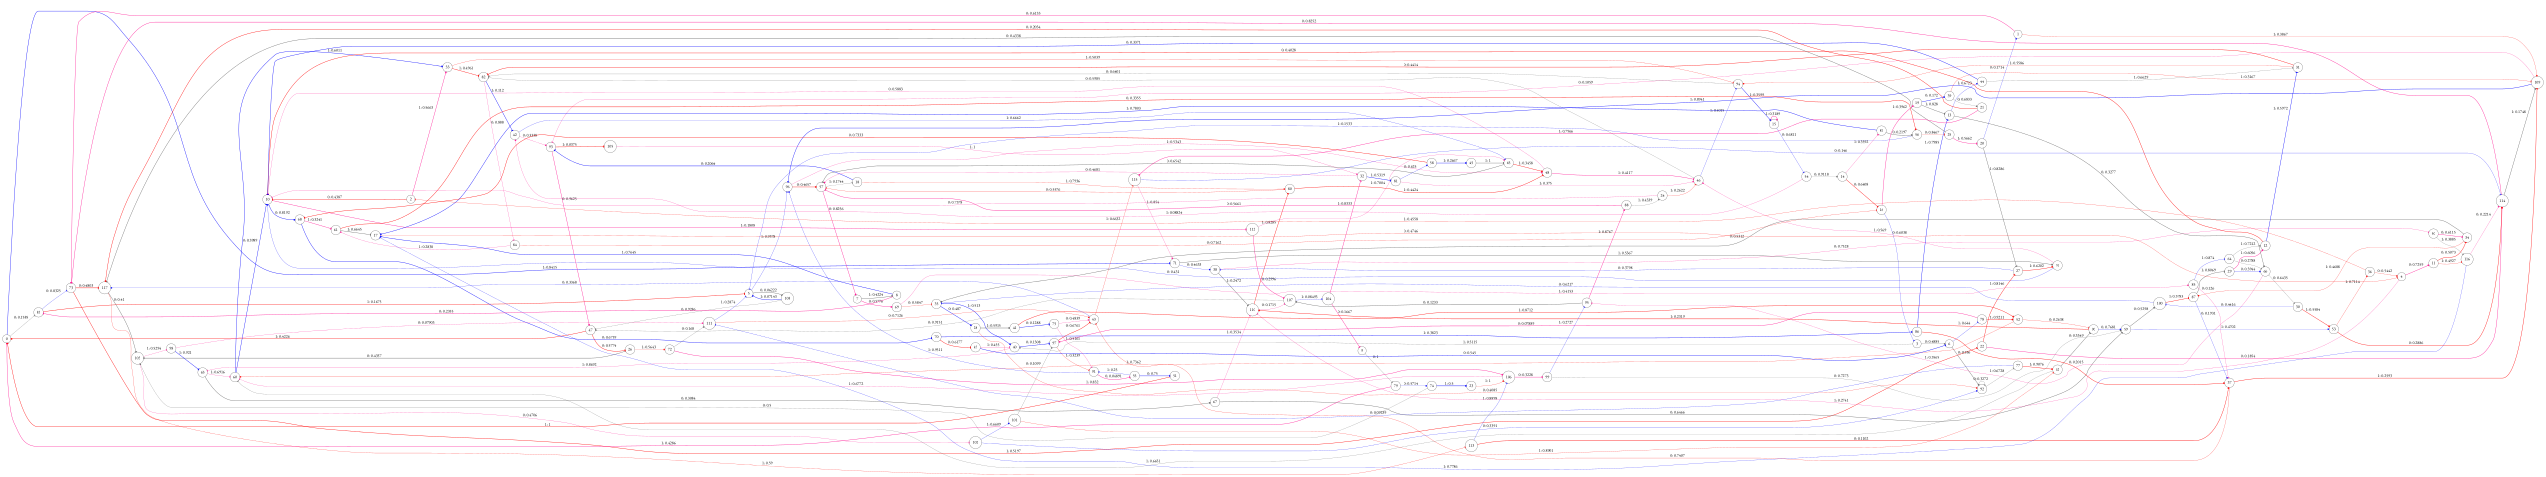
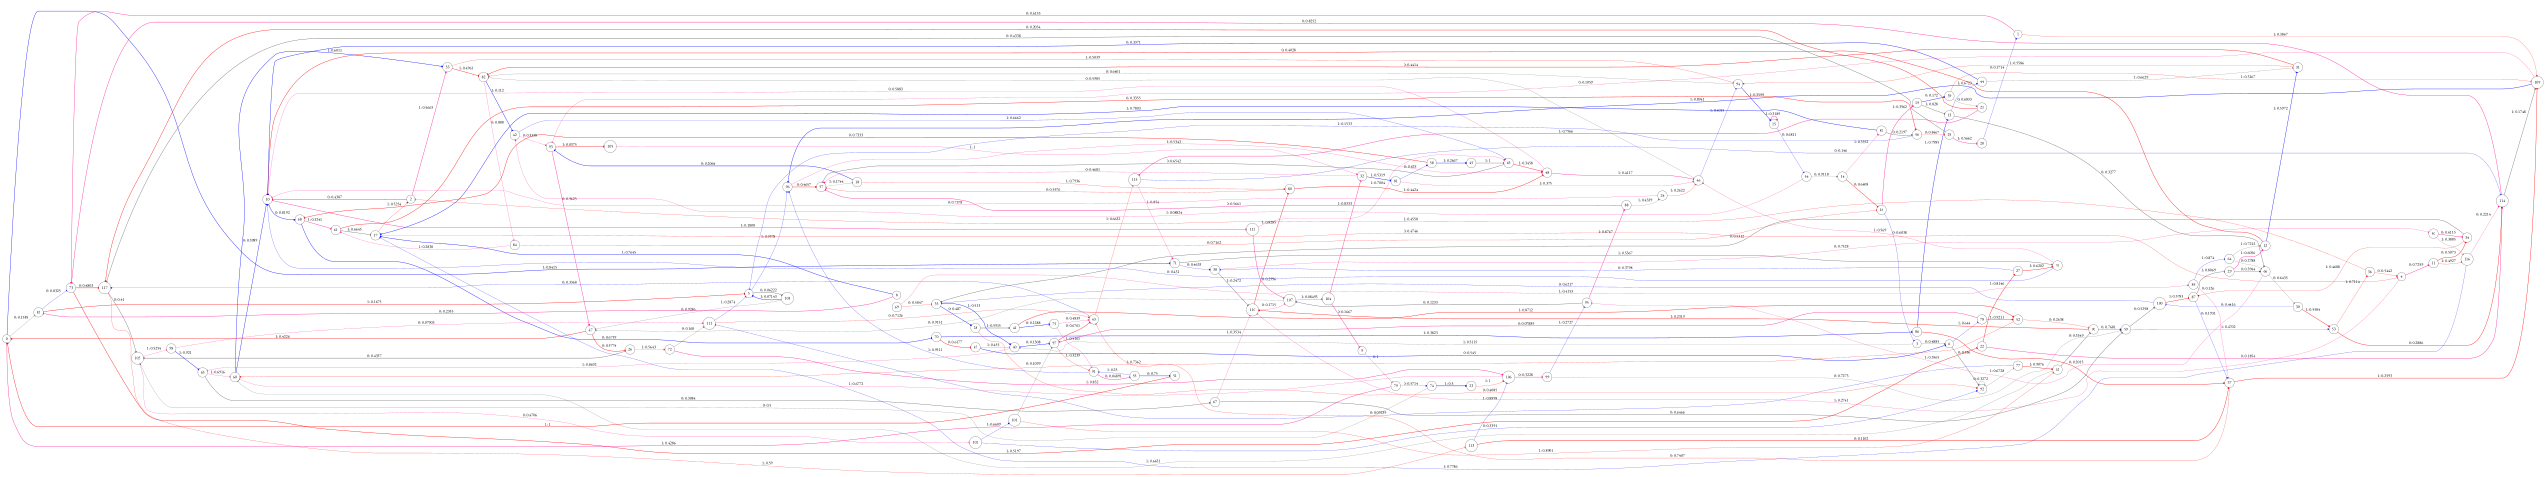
  digraph {
    fontname="EB Garamond"
    rankdir=LR
    node [fontname="EB Garamond" fontsize=24 shape=circle]
    edge [arrowhead=tee color=red fontname="EB Garamond" fontsize=24 style=solid]
    0
    83
    71
    73
    5
    38
    76
    117
    22
    96
    108
    110
    50
    10
    46
    1
    109
    93
    103
    113
    114
    27
    57
    48
    47
    105
    2
    33
    68
    112
    82
    94
    61
    70
    107
    65
    42
    84
    15
    3
    6
    40
    92
    78
    97
    63
    77
    52
    43
    91
    60
    67
    4
    11
    34
    116
    80
    35
    87
    17
    104
    26
-   7
    18
    111
    62
    90
    69
    8
    85
    28
    37
    64
    9
    79
    74
    23
    56
    49
    86
    29
    12
    31
    13
    66
    44
    30
    95
    100
    53
    88
    14
    16
    89
    19
    39
    25
    54
    21
    32
    115
    20
    98
    102
    106
    99
    59
    24
    72
    101
    41
    75
    36
    81
    58
    45
    55
    51
    0 -> 83 [color=gray40 label="0: 0.1585   "]
    0 -> 71 [color=blue label="1: 0.8415   " style=bold]
    83 -> 73 [color=blue label="0: 0.8325   "]
    83 -> 5 [label="1: 0.1675   " style=bold]
    71 -> 38 [arrowhead=dot color=blue label="0: 0.4633   "]
    71 -> 76 [arrowhead=dot color=gray40 label="1: 0.5367   " style=bold]
    73 -> 117 [label="0: 0.4803   " style=bold]
    73 -> 22 [label="1: 0.5197   " style=bold]
    5 -> 96 [color=blue label="1: 0.9378   "]
    5 -> 108 [color=gray40 label="0: 0.06222  " style=bold]
    38 -> 110 [color=gray40 label="1: 0.2472   " style=bold]
    38 -> 50 [color=deeppink label="0: 0.7528   "]
    76 -> 10 [arrowhead=dot color=blue label="0: 0.431    "]
    76 -> 46 [arrowhead=dot color=deeppink label="1: 0.569    "]
    117 -> 103 [color=gray40 label="0: 0.41     " style=bold]
    117 -> 113 [label="1: 0.59     "]
    22 -> 114 [arrowhead=dot color=deeppink label="0: 0.1854   " style=bold]
    22 -> 27 [label="1: 0.8146   " style=bold]
    96 -> 57 [arrowhead=dot label="0: 0.4657   " style=bold]
    96 -> 48 [arrowhead=dot color=deeppink label="1: 0.5343   "]
    108 -> 5 [color=blue label="1: 0.07143  " style=bold]
    108 -> 47 [color=gray40 label="0: 0.9286   "]
    110 -> 107 [color=deeppink label="0: 0.1715   "]
    110 -> 80 [label="1: 0.8285   " style=bold]
    50 -> 34 [color=deeppink label="0: 0.6115   " style=bold]
    50 -> 116 [color=gray40 label="1: 0.3885   "]
    10 -> 68 [arrowhead=dot color=blue label="0: 0.8192   " style=bold]
    10 -> 112 [color=deeppink label="1: 0.1808   " style=bold]
    46 -> 82 [color=gray40 label="0: 0.5985   "]
    46 -> 94 [color=blue label="1: 0.4015   "]
    1 -> 73 [color=deeppink label="0: 0.6133   " style=bold]
    1 -> 109 [arrowhead=dot label="1: 0.3867   "]
    109 -> 96 [color=blue label="1: 0.8941   " style=bold]
    109 -> 93 [color=deeppink label="0: 0.1059   "]
    93 -> 47 [arrowhead=dot color=deeppink label="0: 0.9625   " style=bold]
    93 -> 105 [label="1: 0.0375   " style=bold]
    103 -> 98 [color=deeppink label="1: 0.5294   "]
    103 -> 102 [color=deeppink label="0: 0.4706   "]
    113 -> 37 [arrowhead=dot label="0: 0.1102   " style=bold]
    113 -> 106 [color=blue label="1: 0.8898   "]
    114 -> 73 [color=deeppink label="0: 0.8252   " style=bold]
    114 -> 109 [arrowhead=dot color=gray40 label="1: 0.1748   " style=bold]
    27 -> 38 [color=blue label="0: 0.3798   "]
    27 -> 76 [arrowhead=dot label="1: 0.6202   " style=bold]
-   57 -> 7 [arrowhead=dot color=deeppink label="0: 0.8256   " style=bold]
    57 -> 18 [color=gray40 label="1: 0.1744   "]
    48 -> 10 [arrowhead=dot color=deeppink label="0: 0.5883   "]
    48 -> 46 [color=deeppink label="1: 0.4117   " style=bold]
    47 -> 0 [arrowhead=dot label="1: 0.4226   " style=bold]
    47 -> 26 [label="0: 0.5774   " style=bold]
    105 -> 32 [arrowhead=dot color=deeppink label="1: 1        "]
    2 -> 10 [label="0: 0.4387   " style=bold]
    2 -> 33 [arrowhead=dot color=deeppink label="1: 0.5663   " style=bold]
    33 -> 82 [label="1: 0.4961   " style=bold]
    33 -> 94 [label="1: 0.5039   "]
    68 -> 61 [color=deeppink label="1: 0.3241   " style=bold]
    68 -> 70 [color=blue label="0: 0.6759   " style=bold]
    112 -> 107 [color=deeppink label="0: 0.2996   " style=bold]
    112 -> 65 [arrowhead=dot color=deeppink label="1: 0.7004   "]
    82 -> 42 [color=blue label="1: 0.112    " style=bold]
    82 -> 84 [color=deeppink label="0: 0.888    "]
    94 -> 82 [arrowhead=dot color=gray40 label="0: 0.6401   "]
    94 -> 15 [arrowhead=dot color=blue label="1: 0.3599   " style=bold]
    61 -> 17 [color=gray40 label="1: 0.6645   " style=bold]
    61 -> 56 [arrowhead=dot label="0: 0.3355   " style=bold]
    70 -> 49 [label="0: 0.6177   " style=bold]
    70 -> 86 [color=blue label="1: 0.3823   " style=bold]
    107 -> 47 [arrowhead=dot color=gray40 label="0: 0.9151   "]
    107 -> 104 [color=blue label="1: 0.08493  "]
    65 -> 57 [color=gray40 label="0: 0.6542   " style=bold]
    65 -> 48 [arrowhead=dot label="1: 0.3458   " style=bold]
    42 -> 93 [arrowhead=dot color=deeppink label="0: 0.3338   "]
    42 -> 65 [color=blue label="1: 0.6662   "]
    84 -> 61 [arrowhead=dot color=deeppink label="1: 0.2838   "]
    84 -> 16 [label="0: 0.7162   "]
    15 -> 15 [arrowhead=dot color=deeppink label="1: 0.3189   " style=bold]
    15 -> 54 [color=blue label="0: 0.6811   "]
    3 -> 6 [arrowhead=dot color=gray40 label="0: 0.4885   "]
    3 -> 40 [arrowhead=dot color=gray40 label="1: 0.5115   "]
    6 -> 92 [arrowhead=dot color=gray40 label="0: 0.356    " style=bold]
    6 -> 78 [color=blue label="1: 0.644    "]
    40 -> 97 [color=blue label="0: 0.1308   " style=bold]
    40 -> 63 [color=deeppink label="1: 0.8692   "]
    92 -> 92 [color=gray40 label="0: 0.3272   "]
    92 -> 77 [color=gray40 label="1: 0.6728   "]
    78 -> 97 [arrowhead=dot color=deeppink label="0: 0.07889  " style=bold]
    78 -> 52 [arrowhead=dot label="1: 0.9211   " style=bold]
    97 -> 43 [label="0: 0.6761   " style=bold]
    97 -> 91 [label="1: 0.3239   "]
    63 -> 60 [color=deeppink label="1: 0.6916   "]
    63 -> 67 [arrowhead=dot color=gray40 label="0: 0.3084   " style=bold]
    77 -> 111 [color=blue label="0: 0.09239  "]
    77 -> 62 [arrowhead=dot label="1: 0.9076   " style=bold]
    52 -> 60 [arrowhead=dot label="1: 0.7362   "]
    52 -> 90 [label="0: 0.2638   "]
    43 -> 117 [arrowhead=dot color=blue label="0: 0.3368   "]
    43 -> 115 [label="1: 0.6632   "]
    91 -> 96 [arrowhead=dot color=blue label="1: 0.9511   "]
    91 -> 55 [color=deeppink label="0: 0.04891  " style=bold]
    60 -> 10 [color=blue label="0: 0.3989   " style=bold]
    60 -> 33 [arrowhead=dot color=blue label="1: 0.6011   " style=bold]
    67 -> 110 [color=deeppink label="1: 0.3534   "]
    67 -> 59 [color=gray40 label="0: 0.6466   " style=bold]
    4 -> 110 [color=deeppink label="1: 0.2741   "]
    4 -> 11 [arrowhead=dot color=deeppink label="0: 0.7259   " style=bold]
    11 -> 34 [label="0: 0.5073   " style=bold]
    11 -> 116 [label="1: 0.4927   "]
    34 -> 35 [arrowhead=dot color=gray40 label="0: 0.5312   " style=bold]
    34 -> 87 [arrowhead=dot label="1: 0.4688   "]
    116 -> 114 [arrowhead=dot color=deeppink label="0: 0.2214   "]
    116 -> 17 [color=blue label="1: 0.7786   "]
    80 -> 57 [label="0: 0.5576   "]
    80 -> 48 [label="1: 0.4424   " style=bold]
    35 -> 40 [arrowhead=dot color=blue label="1: 0.513    " style=bold]
    35 -> 28 [arrowhead=dot color=blue label="0: 0.487    " style=bold]
    87 -> 37 [arrowhead=dot color=blue label="0: 0.1931   "]
    87 -> 29 [color=gray40 label="1: 0.8069   " style=bold]
+   17 -> 2 [arrowhead=dot label="1: 0.5254   "]
    17 -> 4 [label="0: 0.4746   "]
    104 -> 9 [color=deeppink label="0: 0.1667   " style=bold]
    104 -> 32 [color=deeppink label="1: 0.8333   " style=bold]
    26 -> 103 [color=gray40 label="0: 0.4357   " style=bold]
    26 -> 72 [arrowhead=dot label="1: 0.5643   "]
-   7 -> 69 [arrowhead=dot color=deeppink label="0: 0.5776   " style=bold]
-   7 -> 8 [arrowhead=dot color=gray40 label="1: 0.4224   " style=bold]
    18 -> 93 [color=blue label="0: 0.2064   " style=bold]
    18 -> 80 [arrowhead=dot label="1: 0.7936   "]
    111 -> 5 [color=blue label="1: 0.2874   "]
    111 -> 43 [arrowhead=dot label="0: 0.7126   "]
    62 -> 60 [color=gray40 label="1: 0.6651   "]
    62 -> 90 [color=gray40 label="0: 0.3349   " style=bold]
    90 -> 110 [arrowhead=dot label="1: 0.2319   " style=bold]
    90 -> 59 [arrowhead=dot color=blue label="0: 0.7681   "]
    69 -> 35 [label="0: 0.5847   "]
    69 -> 85 [arrowhead=dot color=deeppink label="1: 0.4153   "]
    8 -> 83 [color=deeppink label="0: 0.2355   " style=bold]
    8 -> 17 [arrowhead=dot color=blue label="1: 0.7645   " style=bold]
    85 -> 37 [color=deeppink label="0: 0.126    "]
    85 -> 64 [color=blue label="1: 0.874    "]
    28 -> 92 [arrowhead=dot label="0: 0.4085   "]
    28 -> 41 [arrowhead=dot color=gray40 label="1: 0.5915   " style=bold]
    37 -> 109 [label="1: 0.2593   " style=bold]
    37 -> 43 [label="0: 0.7407   "]
    64 -> 12 [arrowhead=dot color=gray40 label="1: 0.7212   "]
    64 -> 66 [color=gray40 label="0: 0.2788   "]
    9 -> 79 [color=gray40 label="0: 1        "]
    79 -> 0 [arrowhead=dot color=deeppink label="1: 0.4286   " style=bold]
    79 -> 74 [arrowhead=dot color=blue label="0: 0.5714   "]
    74 -> 103 [arrowhead=dot color=gray40 label="0: 0.5      "]
    74 -> 23 [arrowhead=dot color=blue label="1: 0.5      " style=bold]
    23 -> 106 [arrowhead=dot label="1: 1        "]
    56 -> 5 [color=blue label="1: 0.1533   "]
    56 -> 25 [label="0: 0.8467   "]
    49 -> 6 [color=blue label="0: 0.545    " style=bold]
    49 -> 40 [color=deeppink label="1: 0.455    "]
    86 -> 37 [arrowhead=dot label="0: 0.2015   " style=bold]
    86 -> 13 [color=blue label="1: 0.7985   " style=bold]
    29 -> 12 [arrowhead=dot color=deeppink label="1: 0.6056   " style=bold]
    29 -> 66 [arrowhead=dot color=blue label="0: 0.3944   "]
    12 -> 10 [label="0: 0.4028   " style=bold]
    12 -> 31 [color=blue label="1: 0.5972   " style=bold]
    31 -> 82 [label="0: 0.4414   " style=bold]
    31 -> 94 [arrowhead=dot label="1: 0.5586   "]
    13 -> 66 [arrowhead=dot color=gray40 label="0: 0.3277   " style=bold]
    13 -> 44 [arrowhead=dot color=blue label="1: 0.6723   "]
    66 -> 30 [color=gray40 label="0: 0.6435   "]
    66 -> 95 [color=deeppink label="1: 0.3565   "]
    44 -> 10 [color=blue label="0: 0.3371   " style=bold]
    44 -> 31 [color=gray40 label="1: 0.6629   "]
    30 -> 100 [color=blue label="0: 0.4416   "]
    30 -> 53 [arrowhead=dot label="1: 0.5584   " style=bold]
    95 -> 107 [arrowhead=dot color=gray40 label="0: 0.1233   " style=bold]
    95 -> 88 [arrowhead=dot color=deeppink label="1: 0.8767   " style=bold]
    100 -> 35 [color=blue label="0: 0.6217   "]
    100 -> 87 [label="1: 0.3783   " style=bold]
    53 -> 114 [arrowhead=dot label="0: 0.2886   " style=bold]
    53 -> 36 [arrowhead=dot label="1: 0.7114   "]
    88 -> 57 [color=deeppink label="0: 0.5661   " style=bold]
    88 -> 24 [arrowhead=dot color=gray40 label="1: 0.4339   "]
    14 -> 16 [label="0: 0.6408   " style=bold]
    14 -> 89 [arrowhead=dot color=deeppink label="1: 0.3592   "]
    16 -> 3 [color=blue label="0: 0.6038   "]
    16 -> 19 [arrowhead=dot color=deeppink label="1: 0.3962   " style=bold]
    89 -> 17 [arrowhead=dot color=blue label="1: 0.7803   " style=bold]
    89 -> 56 [arrowhead=dot color=gray40 label="0: 0.2197   " style=bold]
    19 -> 13 [color=gray40 label="1: 0.828    " style=bold]
    19 -> 39 [arrowhead=dot color=blue label="0: 0.172    " style=bold]
    39 -> 109 [label="1: 0.3167   "]
    39 -> 21 [arrowhead=dot color=gray40 label="0: 0.6833   "]
    25 -> 117 [color=gray40 label="0: 0.4338   " style=bold]
    25 -> 20 [color=deeppink label="1: 0.5662   " style=bold]
    54 -> 42 [arrowhead=dot color=deeppink label="1: 0.08824  "]
    54 -> 14 [arrowhead=dot color=gray40 label="0: 0.9118   "]
    21 -> 117 [arrowhead=dot label="0: 0.2034   " style=bold]
    21 -> 115 [arrowhead=dot color=deeppink label="1: 0.7966   " style=bold]
    32 -> 57 [arrowhead=dot color=deeppink label="0: 0.4681   "]
    32 -> 81 [color=blue label="1: 0.5319   " style=bold]
    115 -> 71 [arrowhead=dot color=deeppink label="1: 0.854    "]
    115 -> 114 [color=blue label="0: 0.146    "]
    20 -> 1 [arrowhead=dot color=blue label="0: 0.1714   "]
-   20 -> 27 [color=gray40 label="1: 0.8286   " style=bold]
    98 -> 63 [color=blue label="1: 0.921    " style=bold]
    98 -> 111 [arrowhead=dot color=deeppink label="0: 0.07903  "]
    102 -> 92 [arrowhead=dot color=blue label="0: 0.3391   "]
    102 -> 101 [arrowhead=dot color=blue label="1: 0.6609   "]
    106 -> 60 [color=deeppink label="1: 0.6772   "]
    106 -> 99 [color=deeppink label="0: 0.3228   " style=bold]
    99 -> 95 [color=blue label="1: 0.2727   "]
    99 -> 59 [arrowhead=dot color=gray40 label="0: 0.7273   "]
    59 -> 100 [arrowhead=dot color=gray40 label="0: 0.5298   " style=bold]
    59 -> 53 [arrowhead=dot color=blue label="1: 0.4702   "]
    24 -> 10 [color=deeppink label="0: 0.7378   "]
    24 -> 46 [label="1: 0.2622   "]
    72 -> 111 [arrowhead=dot color=gray40 label="0: 0.168    "]
    72 -> 106 [arrowhead=dot color=deeppink label="1: 0.832    " style=bold]
    101 -> 97 [arrowhead=dot color=gray40 label="0: 0.1099   "]
    101 -> 62 [label="1: 0.8901   "]
    41 -> 52 [arrowhead=dot label="1: 0.8712   " style=bold]
    41 -> 75 [color=blue label="0: 0.1288   " style=bold]
    75 -> 43 [arrowhead=dot color=deeppink label="0: 0.4839   "]
    75 -> 91 [color=deeppink label="1: 0.5161   "]
    36 -> 2 [label="1: 0.4558   "]
    36 -> 4 [arrowhead=dot label="0: 0.5442   "]
    81 -> 46 [arrowhead=dot color=deeppink label="1: 0.375    "]
    81 -> 58 [arrowhead=dot color=blue label="0: 0.625    "]
    58 -> 68 [label="0: 0.7333   " style=bold]
    58 -> 45 [arrowhead=dot color=blue label="1: 0.2667   " style=bold]
    45 -> 65 [color=gray40 label="1: 1        " style=bold]
    55 -> 91 [color=blue label="1: 0.25     "]
    55 -> 51 [color=blue label="0: 0.75     " style=bold]
    51 -> 0 [label="1: 1        " style=bold]
  }
